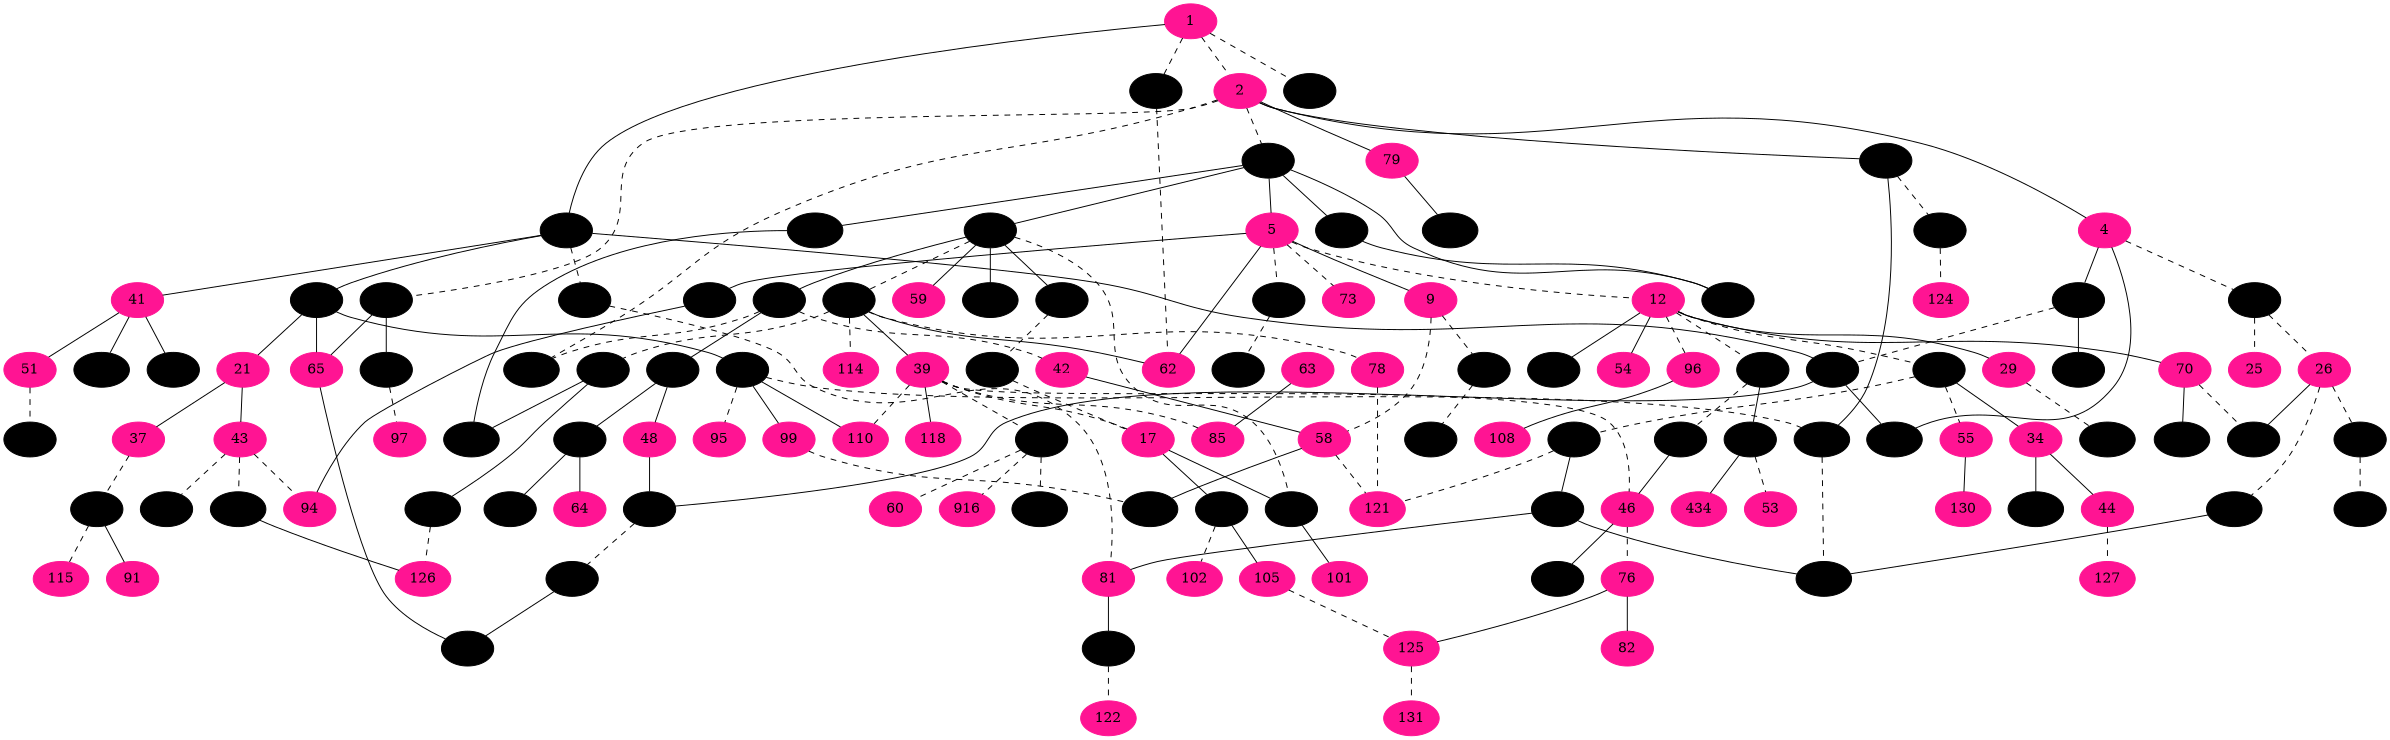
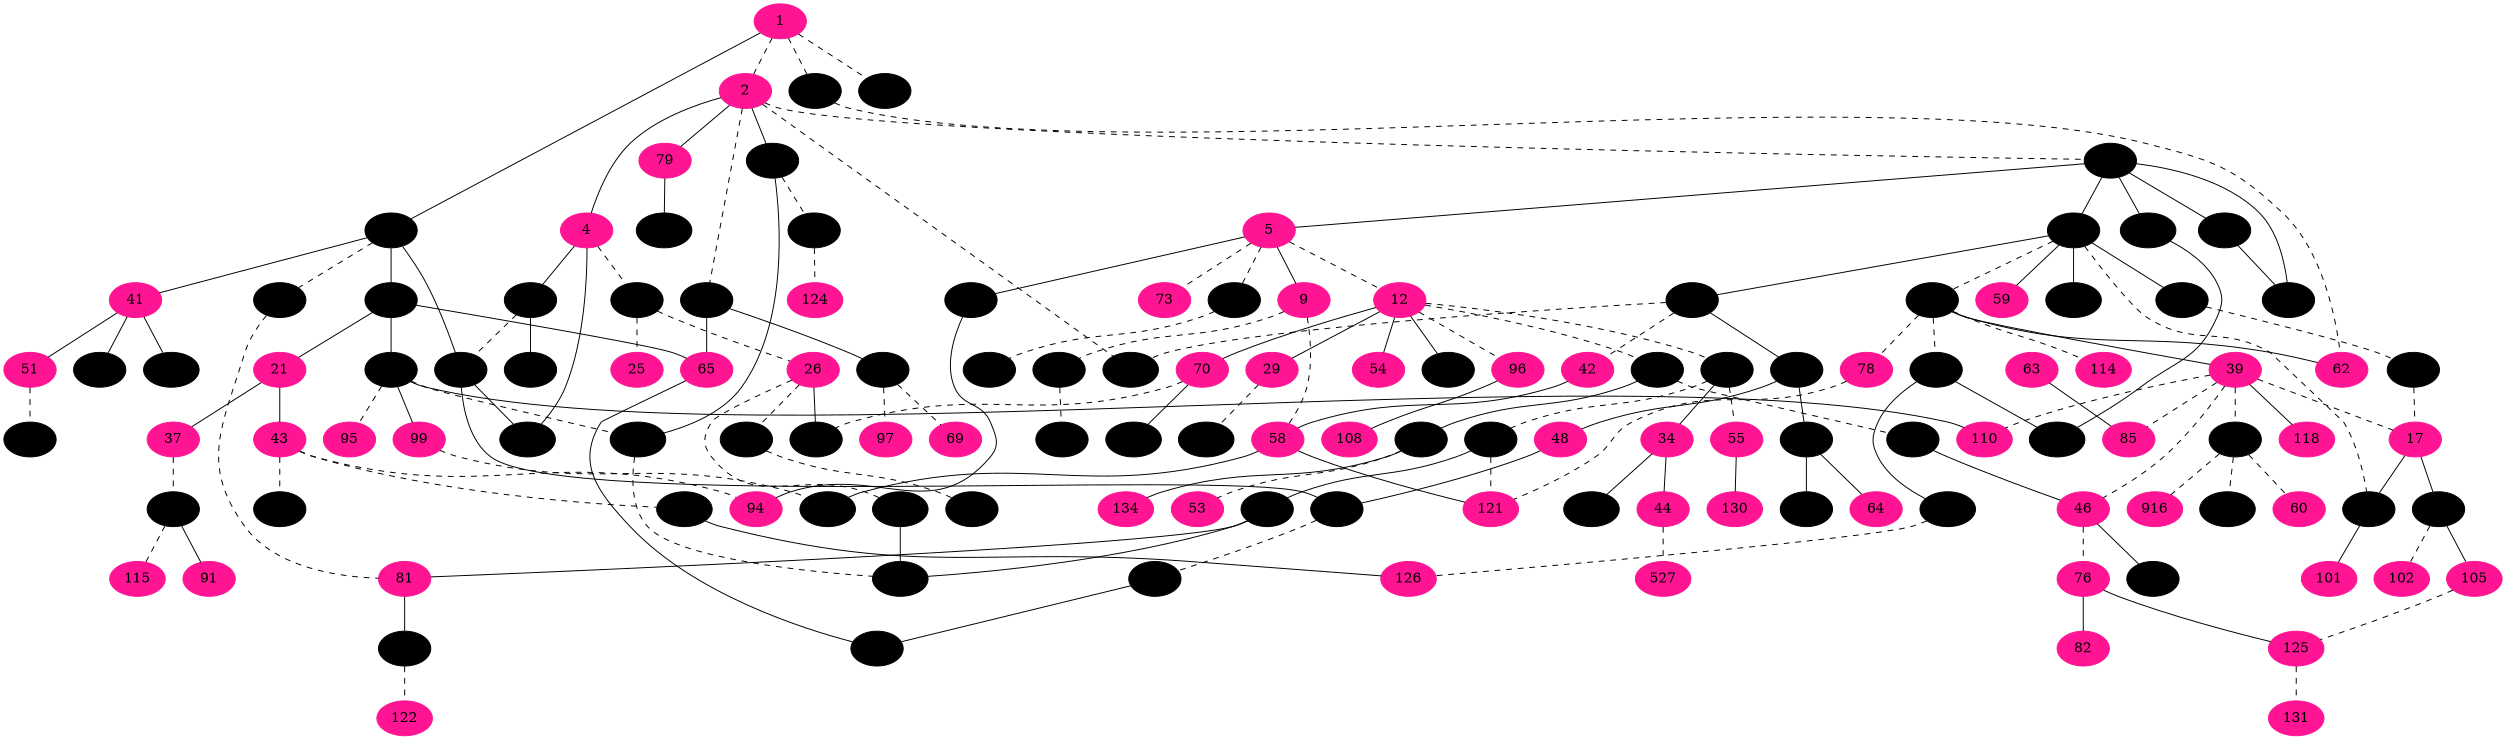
  graph {
    node [color=black style=filled]
    edge [style=solid]
    1 [color=deeppink]
    2 [color=deeppink]
    6
    52
    72
    3
    4 [color=deeppink]
    23
    33
    79 [color=deeppink]
    123
    10
    24
    38
    41 [color=deeppink]
    62 [color=deeppink]
    5 [color=deeppink]
    7
    66
    74
    120
    11
    18
    119
    90
    111
    65 [color=deeppink]
    67
    133
    9 [color=deeppink]
    12 [color=deeppink]
    28
    49
    73 [color=deeppink]
    8
    14
    19
    59 [color=deeppink]
    71
    128
    132
    25 [color=deeppink]
    26 [color=deeppink]
    86
    13
    58 [color=deeppink]
    16
    20
    29 [color=deeppink]
    45
    54 [color=deeppink]
    70 [color=deeppink]
    96 [color=deeppink]
    30
    94 [color=deeppink]
    21 [color=deeppink]
    27
    80
    81 [color=deeppink]
    51 [color=deeppink]
    75
    100
    22
    42 [color=deeppink]
    15
    39 [color=deeppink]
    78 [color=deeppink]
    92
    114 [color=deeppink]
    101 [color=deeppink]
    35
    48 [color=deeppink]
    40
    121 [color=deeppink]
    107
    37 [color=deeppink]
    43 [color=deeppink]
    95 [color=deeppink]
    99 [color=deeppink]
    110 [color=deeppink]
    87
    50
    88
    113
    34 [color=deeppink]
    36
    55 [color=deeppink]
    31
    32
    103
    104
    108 [color=deeppink]
    17 [color=deeppink]
    98
    44 [color=deeppink]
    112
    56
    130 [color=deeppink]
    102 [color=deeppink]
    105 [color=deeppink]
    46 [color=deeppink]
    57
    85 [color=deeppink]
    118 [color=deeppink]
    106
    53 [color=deeppink]
-   134 [color=deeppink label=434]
+   134 [color=deeppink]
    77
    47
    109
    61
    64 [color=deeppink]
    124 [color=deeppink]
    117
    83
    68
    76 [color=deeppink]
    89
+   69 [color=deeppink]
    97 [color=deeppink]
-   127 [color=deeppink]
+   127 [color=deeppink label=527]
    91 [color=deeppink]
    115 [color=deeppink]
    93
    60 [color=deeppink]
    n126 [color=deeppink label=916]
    129
    63 [color=deeppink]
    84
    126 [color=deeppink]
    82 [color=deeppink]
    125 [color=deeppink]
    131 [color=deeppink]
    122 [color=deeppink]
    1 -- 2 [style=dashed]
    1 -- 6
    1 -- 52 [style=dashed]
    1 -- 72 [style=dashed]
    2 -- 3 [style=dashed]
    2 -- 4
    2 -- 23
    2 -- 33 [style=dashed]
    2 -- 79
    2 -- 123 [style=dashed]
    6 -- 10
    6 -- 24
    6 -- 38 [style=dashed]
    6 -- 41
    52 -- 62 [style=dashed]
    3 -- 5
    3 -- 7
    3 -- 66
    3 -- 74
    3 -- 120
    4 -- 11 [style=dashed]
    4 -- 18
    4 -- 119
    23 -- 90 [style=dashed]
    23 -- 111
    33 -- 65
    33 -- 67
    79 -- 133
    10 -- 65
    10 -- 21
    10 -- 27
    24 -- 119
    24 -- 80
    38 -- 81 [style=dashed]
    41 -- 51
    41 -- 75
    41 -- 100
-   5 -- 62
    5 -- 9
    5 -- 12 [style=dashed]
    5 -- 28 [style=dashed]
    5 -- 49
    5 -- 73 [style=dashed]
    7 -- 8
    7 -- 14
    7 -- 19 [style=dashed]
    7 -- 59
    7 -- 71 [style=dashed]
    7 -- 128
    66 -- 74
    120 -- 132
    11 -- 25 [style=dashed]
    11 -- 26 [style=dashed]
    18 -- 24 [style=dashed]
    18 -- 86
    90 -- 124 [style=dashed]
    111 -- 117 [style=dashed]
    65 -- 87
+   67 -- 69 [style=dashed]
    67 -- 97 [style=dashed]
    9 -- 13 [style=dashed]
    9 -- 58 [style=dashed]
    12 -- 16 [style=dashed]
    12 -- 20 [style=dashed]
    12 -- 29
    12 -- 45
    12 -- 54
    12 -- 70
    12 -- 96 [style=dashed]
    28 -- 30 [style=dashed]
    49 -- 94
    8 -- 123 [style=dashed]
    8 -- 22
    8 -- 42 [style=dashed]
    14 -- 15 [style=dashed]
    19 -- 62
    19 -- 39
    19 -- 78 [style=dashed]
    19 -- 92 [style=dashed]
    19 -- 114 [style=dashed]
    71 -- 101
    26 -- 50 [style=dashed]
    26 -- 88
    26 -- 113 [style=dashed]
    13 -- 40 [style=dashed]
-   58 -- 121 [style=dashed]
+   58 -- 121
    58 -- 107
    16 -- 34
    16 -- 36 [style=dashed]
    16 -- 55 [style=dashed]
    20 -- 31 [style=dashed]
    20 -- 32
    29 -- 103 [style=dashed]
    70 -- 88 [style=dashed]
    70 -- 104
    96 -- 108
    21 -- 37
    21 -- 43
    27 -- 111 [style=dashed]
    27 -- 95 [style=dashed]
    27 -- 99
    27 -- 110
    80 -- 83 [style=dashed]
    81 -- 93
    51 -- 84 [style=dashed]
    22 -- 35
    22 -- 48
    42 -- 58
    15 -- 17 [style=dashed]
    39 -- 110 [style=dashed]
    39 -- 17 [style=dashed]
    39 -- 46 [style=dashed]
    39 -- 57 [style=dashed]
    39 -- 85 [style=dashed]
    39 -- 118
    78 -- 121 [style=dashed]
    92 -- 132
    92 -- 106
    35 -- 61
    35 -- 64
    48 -- 80
    37 -- 77 [style=dashed]
    43 -- 94 [style=dashed]
    43 -- 47 [style=dashed]
    43 -- 109 [style=dashed]
    99 -- 107 [style=dashed]
    50 -- 68 [style=dashed]
    113 -- 117
    34 -- 44
    34 -- 112
    36 -- 121 [style=dashed]
    36 -- 56
    55 -- 130
    31 -- 46
    32 -- 53 [style=dashed]
    32 -- 134
    17 -- 71
    17 -- 98
    98 -- 102 [style=dashed]
    98 -- 105
    44 -- 127 [style=dashed]
    56 -- 81
    56 -- 117
    105 -- 125 [style=dashed]
    46 -- 76 [style=dashed]
    46 -- 89
    57 -- 60 [style=dashed]
    57 -- n126 [style=dashed]
    57 -- 129 [style=dashed]
    106 -- 126 [style=dashed]
    77 -- 91
    77 -- 115 [style=dashed]
    109 -- 126
    83 -- 87
    76 -- 82
    76 -- 125
    93 -- 122 [style=dashed]
    63 -- 85
    125 -- 131 [style=dashed]
  }
